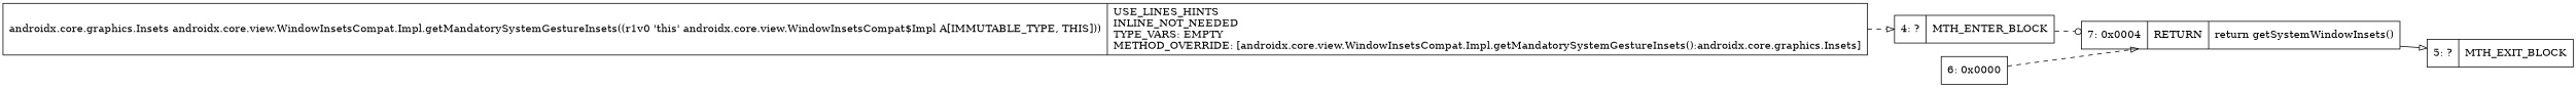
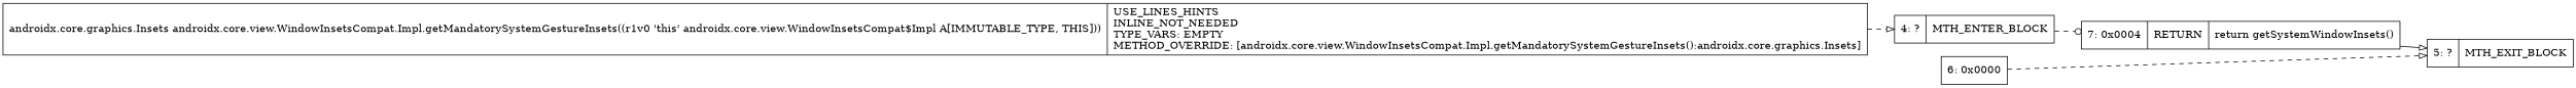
  digraph {
    rankdir=LR
    node [shape=record]
    edge [arrowhead=onormal style=dashed]
    n1 [label="{4\:\ ?|MTH_ENTER_BLOCK\l}"]
    n2 [label="{7\:\ 0x0004|RETURN\l|return getSystemWindowInsets()\l}"]
    n3 [label="{6\:\ 0x0000}"]
    n4 [label="{5\:\ ?|MTH_EXIT_BLOCK\l}"]
    n5 [label="{androidx.core.graphics.Insets androidx.core.view.WindowInsetsCompat.Impl.getMandatorySystemGestureInsets((r1v0 'this' androidx.core.view.WindowInsetsCompat$Impl A[IMMUTABLE_TYPE, THIS]))  | USE_LINES_HINTS\lINLINE_NOT_NEEDED\lTYPE_VARS: EMPTY\lMETHOD_OVERRIDE: [androidx.core.view.WindowInsetsCompat.Impl.getMandatorySystemGestureInsets():androidx.core.graphics.Insets]\l}"]
    n1 -> n2 [arrowhead=odot]
    n2 -> n4 [style=solid]
-   n3 -> n2
+   n3 -> n4
    n5 -> n1
  }
